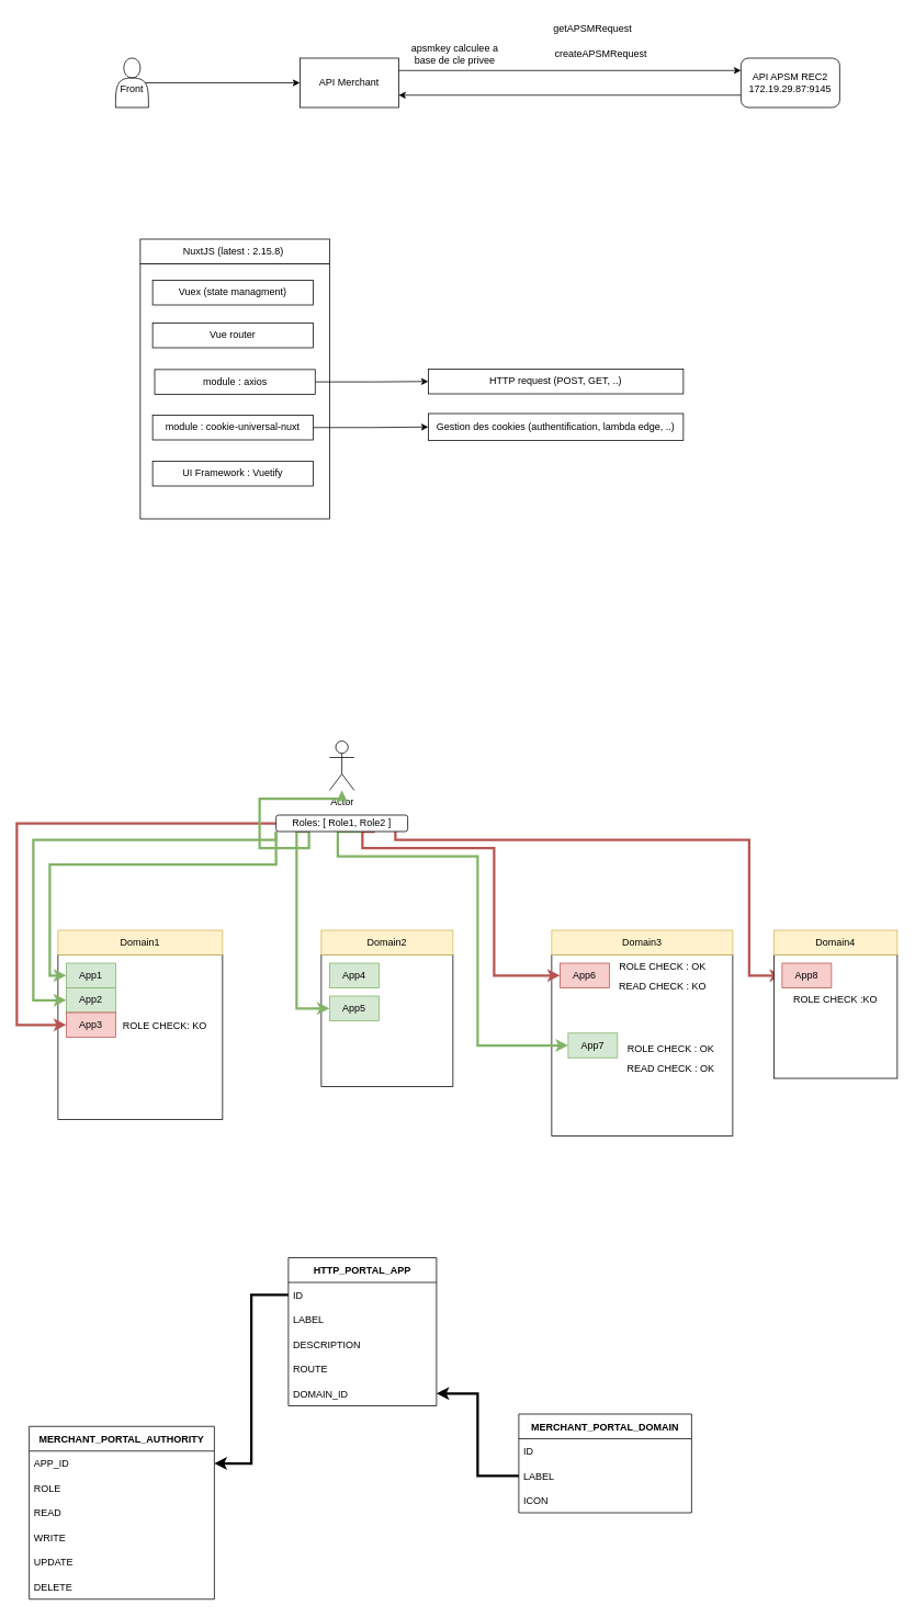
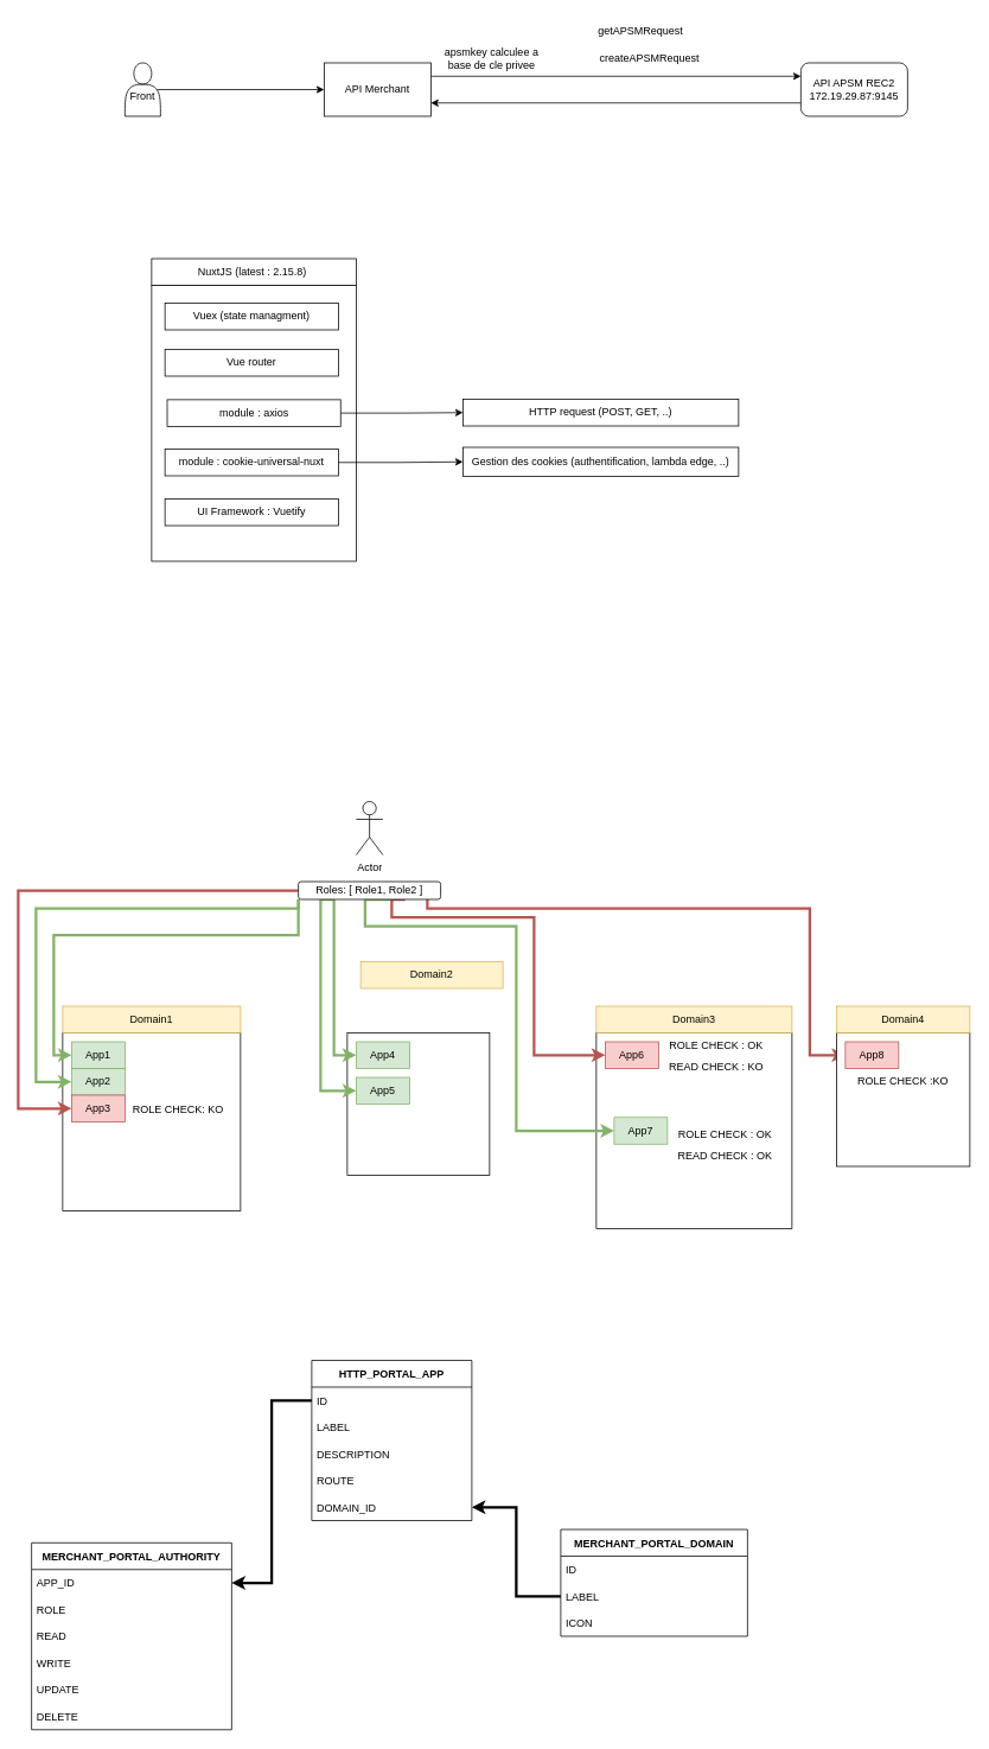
  <mxCell id="0" />
  <mxCell id="1" parent="0" />
  <mxCell id="2" value="Actor" style="shape=umlActor;verticalLabelPosition=bottom;verticalAlign=top;html=1;outlineConnect=0;" parent="1" vertex="1"><mxGeometry x="400" y="900" width="30" height="60" as="geometry" /></mxCell>
  <mxCell id="3" value="" style="whiteSpace=wrap;html=1;aspect=fixed;" parent="1" vertex="1"><mxGeometry x="70" y="1160" width="200" height="200" as="geometry" /></mxCell>
  <mxCell id="4" value="Domain1" style="text;html=1;strokeColor=#d6b656;fillColor=#fff2cc;align=center;verticalAlign=middle;whiteSpace=wrap;rounded=0;" parent="1" vertex="1"><mxGeometry x="70" y="1130" width="200" height="30" as="geometry" /></mxCell>
  <mxCell id="5" value="App1" style="text;html=1;strokeColor=#82b366;fillColor=#d5e8d4;align=center;verticalAlign=middle;whiteSpace=wrap;rounded=0;" parent="1" vertex="1"><mxGeometry x="80" y="1170" width="60" height="30" as="geometry" /></mxCell>
  <mxCell id="6" value="App2" style="text;html=1;strokeColor=#82b366;fillColor=#d5e8d4;align=center;verticalAlign=middle;whiteSpace=wrap;rounded=0;" parent="1" vertex="1"><mxGeometry x="80" y="1200" width="60" height="30" as="geometry" /></mxCell>
  <mxCell id="7" value="App3" style="text;html=1;strokeColor=#b85450;fillColor=#f8cecc;align=center;verticalAlign=middle;whiteSpace=wrap;rounded=0;" parent="1" vertex="1"><mxGeometry x="80" y="1230" width="60" height="30" as="geometry" /></mxCell>
  <mxCell id="8" value="" style="whiteSpace=wrap;html=1;aspect=fixed;" parent="1" vertex="1"><mxGeometry x="390" y="1160" width="160" height="160" as="geometry" /></mxCell>
- <mxCell id="9" value="Domain2" style="text;html=1;strokeColor=#d6b656;fillColor=#fff2cc;align=center;verticalAlign=middle;whiteSpace=wrap;rounded=0;" parent="1" vertex="1"><mxGeometry x="390" y="1130" width="160" height="30" as="geometry" /></mxCell>
+ <mxCell id="9" value="Domain2" style="text;html=1;strokeColor=#d6b656;fillColor=#fff2cc;align=center;verticalAlign=middle;whiteSpace=wrap;rounded=0;" parent="1" vertex="1"><mxGeometry x="405" y="1080" width="160" height="30" as="geometry" /></mxCell>
  <mxCell id="10" value="App4" style="text;html=1;strokeColor=#82b366;fillColor=#d5e8d4;align=center;verticalAlign=middle;whiteSpace=wrap;rounded=0;" parent="1" vertex="1"><mxGeometry x="400" y="1170" width="60" height="30" as="geometry" /></mxCell>
  <mxCell id="11" value="App5" style="text;html=1;strokeColor=#82b366;fillColor=#d5e8d4;align=center;verticalAlign=middle;whiteSpace=wrap;rounded=0;" parent="1" vertex="1"><mxGeometry x="400" y="1210" width="60" height="30" as="geometry" /></mxCell>
  <mxCell id="12" value="" style="whiteSpace=wrap;html=1;aspect=fixed;" parent="1" vertex="1"><mxGeometry x="670" y="1160" width="220" height="220" as="geometry" /></mxCell>
  <mxCell id="13" value="Domain3" style="text;html=1;strokeColor=#d6b656;fillColor=#fff2cc;align=center;verticalAlign=middle;whiteSpace=wrap;rounded=0;" parent="1" vertex="1"><mxGeometry x="670" y="1130" width="220" height="30" as="geometry" /></mxCell>
  <mxCell id="14" value="App6" style="text;html=1;strokeColor=#b85450;fillColor=#f8cecc;align=center;verticalAlign=middle;whiteSpace=wrap;rounded=0;" parent="1" vertex="1"><mxGeometry x="680" y="1170" width="60" height="30" as="geometry" /></mxCell>
  <mxCell id="15" value="App7" style="text;html=1;strokeColor=#82b366;fillColor=#d5e8d4;align=center;verticalAlign=middle;whiteSpace=wrap;rounded=0;" parent="1" vertex="1"><mxGeometry x="690" y="1255" width="60" height="30" as="geometry" /></mxCell>
  <mxCell id="16" style="edgeStyle=orthogonalEdgeStyle;rounded=0;orthogonalLoop=1;jettySize=auto;html=1;exitX=0;exitY=0.5;exitDx=0;exitDy=0;entryX=0;entryY=0.5;entryDx=0;entryDy=0;strokeWidth=3;fillColor=#f8cecc;strokeColor=#b85450;" parent="1" source="24" target="7" edge="1"><mxGeometry relative="1" as="geometry"><Array as="points"><mxPoint x="20" y="1000" /><mxPoint x="20" y="1245" /></Array></mxGeometry></mxCell>
  <mxCell id="17" style="edgeStyle=orthogonalEdgeStyle;rounded=0;orthogonalLoop=1;jettySize=auto;html=1;exitX=0;exitY=1;exitDx=0;exitDy=0;entryX=0;entryY=0.5;entryDx=0;entryDy=0;strokeWidth=3;fontColor=#97D077;fillColor=#d5e8d4;strokeColor=#82b366;" parent="1" source="24" target="6" edge="1"><mxGeometry relative="1" as="geometry"><Array as="points"><mxPoint x="335" y="1020" /><mxPoint x="40" y="1020" /><mxPoint x="40" y="1215" /></Array></mxGeometry></mxCell>
  <mxCell id="18" style="edgeStyle=orthogonalEdgeStyle;rounded=0;orthogonalLoop=1;jettySize=auto;html=1;exitX=0;exitY=1;exitDx=0;exitDy=0;entryX=0;entryY=0.5;entryDx=0;entryDy=0;strokeWidth=3;fontColor=#97D077;fillColor=#d5e8d4;strokeColor=#82b366;" parent="1" source="24" target="5" edge="1"><mxGeometry relative="1" as="geometry"><Array as="points"><mxPoint x="335" y="1050" /><mxPoint x="60" y="1050" /><mxPoint x="60" y="1185" /></Array></mxGeometry></mxCell>
- <mxCell id="19" style="edgeStyle=orthogonalEdgeStyle;rounded=0;orthogonalLoop=1;jettySize=auto;html=1;exitX=0.25;exitY=1;exitDx=0;exitDy=0;strokeWidth=3;fillColor=#d5e8d4;strokeColor=#82b366;" parent="1" source="24" target="2" edge="1"><mxGeometry relative="1" as="geometry" /></mxCell>
+ <mxCell id="19" style="edgeStyle=orthogonalEdgeStyle;rounded=0;orthogonalLoop=1;jettySize=auto;html=1;exitX=0.25;exitY=1;exitDx=0;exitDy=0;entryX=0;entryY=0.5;entryDx=0;entryDy=0;strokeWidth=3;fillColor=#d5e8d4;strokeColor=#82b366;" parent="1" source="24" target="10" edge="1"><mxGeometry relative="1" as="geometry" /></mxCell>
  <mxCell id="20" style="edgeStyle=orthogonalEdgeStyle;rounded=0;orthogonalLoop=1;jettySize=auto;html=1;exitX=0.25;exitY=1;exitDx=0;exitDy=0;entryX=0;entryY=0.5;entryDx=0;entryDy=0;strokeWidth=3;fillColor=#d5e8d4;strokeColor=#82b366;" parent="1" source="24" target="11" edge="1"><mxGeometry relative="1" as="geometry"><Array as="points"><mxPoint x="360" y="1010" /><mxPoint x="360" y="1225" /></Array></mxGeometry></mxCell>
  <mxCell id="21" style="edgeStyle=orthogonalEdgeStyle;rounded=0;orthogonalLoop=1;jettySize=auto;html=1;exitX=0.669;exitY=1.05;exitDx=0;exitDy=0;entryX=0;entryY=0.5;entryDx=0;entryDy=0;strokeWidth=3;fillColor=#d5e8d4;strokeColor=#82b366;exitPerimeter=0;" parent="1" source="24" target="15" edge="1"><mxGeometry relative="1" as="geometry"><Array as="points"><mxPoint x="442" y="1010" /><mxPoint x="410" y="1010" /><mxPoint x="410" y="1040" /><mxPoint x="580" y="1040" /><mxPoint x="580" y="1270" /><mxPoint x="680" y="1270" /></Array></mxGeometry></mxCell>
  <mxCell id="22" style="edgeStyle=orthogonalEdgeStyle;rounded=0;orthogonalLoop=1;jettySize=auto;html=1;exitX=0.75;exitY=1;exitDx=0;exitDy=0;entryX=0;entryY=0.5;entryDx=0;entryDy=0;strokeWidth=3;fillColor=#f8cecc;strokeColor=#b85450;" parent="1" source="24" target="14" edge="1"><mxGeometry relative="1" as="geometry"><Array as="points"><mxPoint x="440" y="1010" /><mxPoint x="440" y="1030" /><mxPoint x="600" y="1030" /><mxPoint x="600" y="1185" /></Array></mxGeometry></mxCell>
  <mxCell id="23" style="edgeStyle=orthogonalEdgeStyle;rounded=0;orthogonalLoop=1;jettySize=auto;html=1;exitX=1;exitY=0.5;exitDx=0;exitDy=0;entryX=0;entryY=0.5;entryDx=0;entryDy=0;fontColor=#97D077;strokeWidth=3;fillColor=#f8cecc;strokeColor=#b85450;" parent="1" source="24" target="50" edge="1"><mxGeometry relative="1" as="geometry"><Array as="points"><mxPoint x="480" y="1000" /><mxPoint x="480" y="1020" /><mxPoint x="910" y="1020" /><mxPoint x="910" y="1185" /></Array></mxGeometry></mxCell>
  <mxCell id="24" value="Roles: [ Role1, Role2 ]" style="rounded=1;whiteSpace=wrap;html=1;" parent="1" vertex="1"><mxGeometry x="335" y="990" width="160" height="20" as="geometry" /></mxCell>
  <mxCell id="25" value="READ CHECK : KO" style="text;html=1;strokeColor=none;fillColor=none;align=center;verticalAlign=middle;whiteSpace=wrap;rounded=0;" parent="1" vertex="1"><mxGeometry x="740" y="1183" width="130" height="30" as="geometry" /></mxCell>
  <mxCell id="26" value="ROLE CHECK: KO" style="text;html=1;strokeColor=none;fillColor=none;align=center;verticalAlign=middle;whiteSpace=wrap;rounded=0;" parent="1" vertex="1"><mxGeometry x="140" y="1232" width="120" height="30" as="geometry" /></mxCell>
  <mxCell id="27" value="HTTP_PORTAL_APP" style="swimlane;fontStyle=1;childLayout=stackLayout;horizontal=1;startSize=30;horizontalStack=0;resizeParent=1;resizeParentMax=0;resizeLast=0;collapsible=1;marginBottom=0;" parent="1" vertex="1"><mxGeometry x="350" y="1528" width="180" height="180" as="geometry" /></mxCell>
  <mxCell id="28" value="ID" style="text;strokeColor=none;fillColor=none;align=left;verticalAlign=middle;spacingLeft=4;spacingRight=4;overflow=hidden;points=[[0,0.5],[1,0.5]];portConstraint=eastwest;rotatable=0;" parent="27" vertex="1"><mxGeometry y="30" width="180" height="30" as="geometry" /></mxCell>
  <mxCell id="29" value="LABEL" style="text;strokeColor=none;fillColor=none;align=left;verticalAlign=middle;spacingLeft=4;spacingRight=4;overflow=hidden;points=[[0,0.5],[1,0.5]];portConstraint=eastwest;rotatable=0;" parent="27" vertex="1"><mxGeometry y="60" width="180" height="30" as="geometry" /></mxCell>
  <mxCell id="30" value="DESCRIPTION" style="text;strokeColor=none;fillColor=none;align=left;verticalAlign=middle;spacingLeft=4;spacingRight=4;overflow=hidden;points=[[0,0.5],[1,0.5]];portConstraint=eastwest;rotatable=0;" parent="27" vertex="1"><mxGeometry y="90" width="180" height="30" as="geometry" /></mxCell>
  <mxCell id="31" value="ROUTE" style="text;strokeColor=none;fillColor=none;align=left;verticalAlign=middle;spacingLeft=4;spacingRight=4;overflow=hidden;points=[[0,0.5],[1,0.5]];portConstraint=eastwest;rotatable=0;" parent="27" vertex="1"><mxGeometry y="120" width="180" height="30" as="geometry" /></mxCell>
  <mxCell id="32" value="DOMAIN_ID" style="text;strokeColor=none;fillColor=none;align=left;verticalAlign=middle;spacingLeft=4;spacingRight=4;overflow=hidden;points=[[0,0.5],[1,0.5]];portConstraint=eastwest;rotatable=0;" parent="27" vertex="1"><mxGeometry y="150" width="180" height="30" as="geometry" /></mxCell>
  <mxCell id="33" value="MERCHANT_PORTAL_DOMAIN" style="swimlane;fontStyle=1;childLayout=stackLayout;horizontal=1;startSize=30;horizontalStack=0;resizeParent=1;resizeParentMax=0;resizeLast=0;collapsible=1;marginBottom=0;" parent="1" vertex="1"><mxGeometry x="630" y="1718" width="210" height="120" as="geometry"><mxRectangle x="470" y="570" width="210" height="30" as="alternateBounds" /></mxGeometry></mxCell>
  <mxCell id="34" value="ID" style="text;strokeColor=none;fillColor=none;align=left;verticalAlign=middle;spacingLeft=4;spacingRight=4;overflow=hidden;points=[[0,0.5],[1,0.5]];portConstraint=eastwest;rotatable=0;" parent="33" vertex="1"><mxGeometry y="30" width="210" height="30" as="geometry" /></mxCell>
  <mxCell id="35" value="LABEL" style="text;strokeColor=none;fillColor=none;align=left;verticalAlign=middle;spacingLeft=4;spacingRight=4;overflow=hidden;points=[[0,0.5],[1,0.5]];portConstraint=eastwest;rotatable=0;" parent="33" vertex="1"><mxGeometry y="60" width="210" height="30" as="geometry" /></mxCell>
  <mxCell id="36" value="ICON" style="text;strokeColor=none;fillColor=none;align=left;verticalAlign=middle;spacingLeft=4;spacingRight=4;overflow=hidden;points=[[0,0.5],[1,0.5]];portConstraint=eastwest;rotatable=0;" parent="33" vertex="1"><mxGeometry y="90" width="210" height="30" as="geometry" /></mxCell>
  <mxCell id="37" value="MERCHANT_PORTAL_AUTHORITY" style="swimlane;fontStyle=1;childLayout=stackLayout;horizontal=1;startSize=30;horizontalStack=0;resizeParent=1;resizeParentMax=0;resizeLast=0;collapsible=1;marginBottom=0;" parent="1" vertex="1"><mxGeometry x="35" y="1733" width="225" height="210" as="geometry" /></mxCell>
  <mxCell id="38" value="APP_ID" style="text;strokeColor=none;fillColor=none;align=left;verticalAlign=middle;spacingLeft=4;spacingRight=4;overflow=hidden;points=[[0,0.5],[1,0.5]];portConstraint=eastwest;rotatable=0;" parent="37" vertex="1"><mxGeometry y="30" width="225" height="30" as="geometry" /></mxCell>
  <mxCell id="39" value="ROLE" style="text;strokeColor=none;fillColor=none;align=left;verticalAlign=middle;spacingLeft=4;spacingRight=4;overflow=hidden;points=[[0,0.5],[1,0.5]];portConstraint=eastwest;rotatable=0;" parent="37" vertex="1"><mxGeometry y="60" width="225" height="30" as="geometry" /></mxCell>
  <mxCell id="40" value="READ" style="text;strokeColor=none;fillColor=none;align=left;verticalAlign=middle;spacingLeft=4;spacingRight=4;overflow=hidden;points=[[0,0.5],[1,0.5]];portConstraint=eastwest;rotatable=0;" parent="37" vertex="1"><mxGeometry y="90" width="225" height="30" as="geometry" /></mxCell>
  <mxCell id="41" value="WRITE" style="text;strokeColor=none;fillColor=none;align=left;verticalAlign=middle;spacingLeft=4;spacingRight=4;overflow=hidden;points=[[0,0.5],[1,0.5]];portConstraint=eastwest;rotatable=0;" parent="37" vertex="1"><mxGeometry y="120" width="225" height="30" as="geometry" /></mxCell>
  <mxCell id="42" value="UPDATE" style="text;strokeColor=none;fillColor=none;align=left;verticalAlign=middle;spacingLeft=4;spacingRight=4;overflow=hidden;points=[[0,0.5],[1,0.5]];portConstraint=eastwest;rotatable=0;" parent="37" vertex="1"><mxGeometry y="150" width="225" height="30" as="geometry" /></mxCell>
  <mxCell id="43" value="DELETE" style="text;strokeColor=none;fillColor=none;align=left;verticalAlign=middle;spacingLeft=4;spacingRight=4;overflow=hidden;points=[[0,0.5],[1,0.5]];portConstraint=eastwest;rotatable=0;" parent="37" vertex="1"><mxGeometry y="180" width="225" height="30" as="geometry" /></mxCell>
  <mxCell id="44" style="edgeStyle=orthogonalEdgeStyle;rounded=0;orthogonalLoop=1;jettySize=auto;html=1;exitX=0;exitY=0.5;exitDx=0;exitDy=0;strokeWidth=3;" parent="1" source="35" target="32" edge="1"><mxGeometry relative="1" as="geometry" /></mxCell>
  <mxCell id="45" style="edgeStyle=orthogonalEdgeStyle;rounded=0;orthogonalLoop=1;jettySize=auto;html=1;exitX=0;exitY=0.5;exitDx=0;exitDy=0;entryX=1;entryY=0.5;entryDx=0;entryDy=0;strokeWidth=3;" parent="1" source="28" target="38" edge="1"><mxGeometry relative="1" as="geometry" /></mxCell>
  <mxCell id="46" value="ROLE CHECK : OK" style="text;html=1;strokeColor=none;fillColor=none;align=center;verticalAlign=middle;whiteSpace=wrap;rounded=0;" parent="1" vertex="1"><mxGeometry x="750" y="1260" width="130" height="30" as="geometry" /></mxCell>
  <mxCell id="47" value="READ CHECK : OK" style="text;html=1;strokeColor=none;fillColor=none;align=center;verticalAlign=middle;whiteSpace=wrap;rounded=0;" parent="1" vertex="1"><mxGeometry x="750" y="1283" width="130" height="30" as="geometry" /></mxCell>
  <mxCell id="48" value="" style="whiteSpace=wrap;html=1;aspect=fixed;" parent="1" vertex="1"><mxGeometry x="940" y="1160" width="150" height="150" as="geometry" /></mxCell>
  <mxCell id="49" value="Domain4" style="text;html=1;strokeColor=#d6b656;fillColor=#fff2cc;align=center;verticalAlign=middle;whiteSpace=wrap;rounded=0;" parent="1" vertex="1"><mxGeometry x="940" y="1130" width="150" height="30" as="geometry" /></mxCell>
  <mxCell id="50" value="App8" style="text;html=1;strokeColor=#b85450;fillColor=#f8cecc;align=center;verticalAlign=middle;whiteSpace=wrap;rounded=0;" parent="1" vertex="1"><mxGeometry x="950" y="1170" width="60" height="30" as="geometry" /></mxCell>
  <mxCell id="51" value="ROLE CHECK :KO" style="text;html=1;strokeColor=none;fillColor=none;align=center;verticalAlign=middle;whiteSpace=wrap;rounded=0;" parent="1" vertex="1"><mxGeometry x="950" y="1200" width="130" height="30" as="geometry" /></mxCell>
  <mxCell id="52" value="ROLE CHECK : OK" style="text;html=1;strokeColor=none;fillColor=none;align=center;verticalAlign=middle;whiteSpace=wrap;rounded=0;" parent="1" vertex="1"><mxGeometry x="740" y="1160" width="130" height="30" as="geometry" /></mxCell>
  <mxCell id="53" style="edgeStyle=orthogonalEdgeStyle;rounded=0;orthogonalLoop=1;jettySize=auto;html=1;exitX=0.9;exitY=0.5;exitDx=0;exitDy=0;exitPerimeter=0;entryX=0;entryY=0.5;entryDx=0;entryDy=0;" parent="1" source="54" target="56" edge="1"><mxGeometry relative="1" as="geometry" /></mxCell>
  <mxCell id="54" value="&lt;br&gt;Front" style="shape=actor;whiteSpace=wrap;html=1;" parent="1" vertex="1"><mxGeometry x="140" y="70" width="40" height="60" as="geometry" /></mxCell>
  <mxCell id="55" style="edgeStyle=orthogonalEdgeStyle;rounded=0;orthogonalLoop=1;jettySize=auto;html=1;exitX=1;exitY=0.25;exitDx=0;exitDy=0;entryX=0;entryY=0.25;entryDx=0;entryDy=0;" parent="1" source="56" target="58" edge="1"><mxGeometry relative="1" as="geometry" /></mxCell>
  <mxCell id="56" value="API Merchant" style="rounded=0;whiteSpace=wrap;html=1;" parent="1" vertex="1"><mxGeometry x="364" y="70" width="120" height="60" as="geometry" /></mxCell>
  <mxCell id="57" style="edgeStyle=orthogonalEdgeStyle;rounded=0;orthogonalLoop=1;jettySize=auto;html=1;exitX=0;exitY=0.75;exitDx=0;exitDy=0;entryX=1;entryY=0.75;entryDx=0;entryDy=0;" parent="1" source="58" target="56" edge="1"><mxGeometry relative="1" as="geometry" /></mxCell>
  <mxCell id="58" value="API APSM REC2&lt;br&gt;172.19.29.87:9145" style="whiteSpace=wrap;html=1;rounded=1;" parent="1" vertex="1"><mxGeometry x="900" y="70" width="120" height="60" as="geometry" /></mxCell>
  <mxCell id="59" value="" style="rounded=0;whiteSpace=wrap;html=1;" parent="1" vertex="1"><mxGeometry x="170" y="320" width="230" height="310" as="geometry" /></mxCell>
  <mxCell id="60" value="NuxtJS (latest : 2.15.8)&amp;nbsp;" style="rounded=0;whiteSpace=wrap;html=1;" parent="1" vertex="1"><mxGeometry x="170" y="290" width="230" height="30" as="geometry" /></mxCell>
  <mxCell id="61" value="Vuex (state managment)" style="rounded=0;whiteSpace=wrap;html=1;" parent="1" vertex="1"><mxGeometry x="185" y="340" width="195" height="30" as="geometry" /></mxCell>
  <mxCell id="62" value="Vue router" style="rounded=0;whiteSpace=wrap;html=1;" parent="1" vertex="1"><mxGeometry x="185" y="392" width="195" height="30" as="geometry" /></mxCell>
  <mxCell id="63" value="UI Framework : Vuetify" style="rounded=0;whiteSpace=wrap;html=1;" parent="1" vertex="1"><mxGeometry x="185" y="560" width="195" height="30" as="geometry" /></mxCell>
  <mxCell id="64" style="edgeStyle=orthogonalEdgeStyle;rounded=0;orthogonalLoop=1;jettySize=auto;html=1;exitX=1;exitY=0.5;exitDx=0;exitDy=0;" parent="1" source="65" target="69" edge="1"><mxGeometry relative="1" as="geometry" /></mxCell>
  <mxCell id="65" value="module : axios" style="rounded=0;whiteSpace=wrap;html=1;" parent="1" vertex="1"><mxGeometry x="187.5" y="448.5" width="195" height="30" as="geometry" /></mxCell>
  <mxCell id="66" style="edgeStyle=orthogonalEdgeStyle;rounded=0;orthogonalLoop=1;jettySize=auto;html=1;exitX=1;exitY=0.5;exitDx=0;exitDy=0;" parent="1" source="67" target="68" edge="1"><mxGeometry relative="1" as="geometry" /></mxCell>
  <mxCell id="67" value="module : cookie-universal-nuxt" style="rounded=0;whiteSpace=wrap;html=1;" parent="1" vertex="1"><mxGeometry x="185" y="504" width="195" height="30" as="geometry" /></mxCell>
  <mxCell id="68" value="Gestion des cookies (authentification, lambda edge, ..)" style="rounded=0;whiteSpace=wrap;html=1;" parent="1" vertex="1"><mxGeometry x="520" y="502" width="310" height="32.5" as="geometry" /></mxCell>
  <mxCell id="69" value="HTTP request (POST, GET, ..)" style="rounded=0;whiteSpace=wrap;html=1;" parent="1" vertex="1"><mxGeometry x="520" y="448" width="310" height="30" as="geometry" /></mxCell>
  <mxCell id="70" value="apsmkey calculee a base de cle privee" style="text;html=1;strokeColor=none;fillColor=none;align=center;verticalAlign=middle;whiteSpace=wrap;rounded=0;" parent="1" vertex="1"><mxGeometry x="495" y="50" width="115" height="30" as="geometry" /></mxCell>
  <mxCell id="71" value="createAPSMRequest" style="text;html=1;strokeColor=none;fillColor=none;align=center;verticalAlign=middle;whiteSpace=wrap;rounded=0;" parent="1" vertex="1"><mxGeometry x="700" y="50" width="60" height="30" as="geometry" /></mxCell>
  <mxCell id="72" value="getAPSMRequest" style="text;html=1;strokeColor=none;fillColor=none;align=center;verticalAlign=middle;whiteSpace=wrap;rounded=0;" parent="1" vertex="1"><mxGeometry x="690" y="20" width="60" height="30" as="geometry" /></mxCell>
